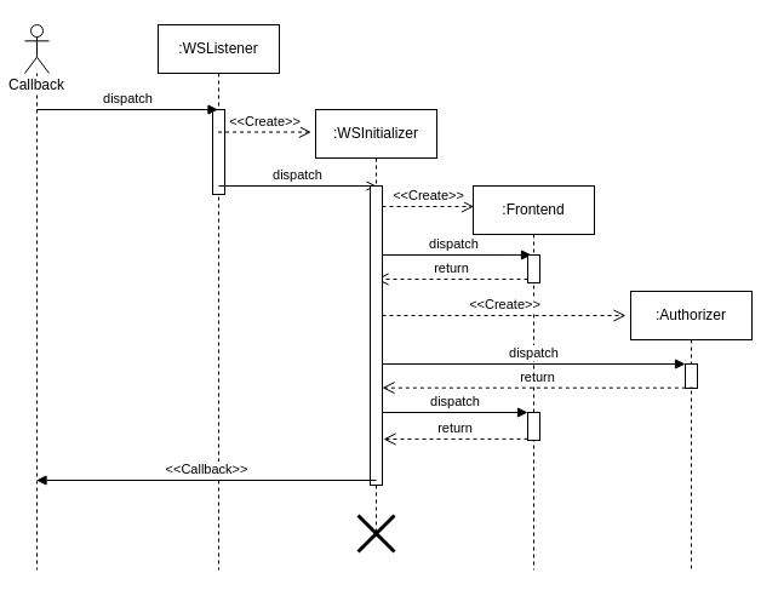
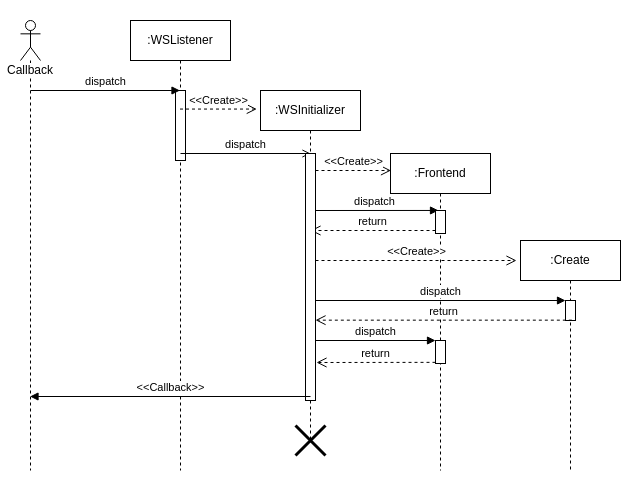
  <mxCell id="0" />
  <mxCell id="1" parent="0" />
  <mxCell id="2" value=":WSListener" style="shape=umlLifeline;perimeter=lifelinePerimeter;whiteSpace=wrap;html=1;container=1;collapsible=0;recursiveResize=0;outlineConnect=0;" vertex="1" parent="1"><mxGeometry x="130" y="20" width="100" height="450" as="geometry" /></mxCell>
  <mxCell id="3" value="" style="html=1;points=[];perimeter=orthogonalPerimeter;" vertex="1" parent="2"><mxGeometry x="45" y="70" width="10" height="70" as="geometry" /></mxCell>
  <mxCell id="4" value="dispatch" style="html=1;verticalAlign=bottom;endArrow=open;endFill=0;" edge="1" parent="2"><mxGeometry width="80" relative="1" as="geometry"><mxPoint x="50" y="133" as="sourcePoint" /><mxPoint x="180" y="133" as="targetPoint" /></mxGeometry></mxCell>
  <mxCell id="5" value=":WSInitializer" style="shape=umlLifeline;perimeter=lifelinePerimeter;whiteSpace=wrap;html=1;container=1;collapsible=0;recursiveResize=0;outlineConnect=0;" vertex="1" parent="1"><mxGeometry x="260" y="90" width="100" height="350" as="geometry" /></mxCell>
  <mxCell id="6" value="dispatch" style="html=1;verticalAlign=bottom;endArrow=block;entryX=0.3;entryY=-0.002;entryDx=0;entryDy=0;entryPerimeter=0;" edge="1" parent="5" target="11"><mxGeometry width="80" relative="1" as="geometry"><mxPoint x="50" y="120" as="sourcePoint" /><mxPoint x="130" y="120" as="targetPoint" /></mxGeometry></mxCell>
  <mxCell id="7" value="return" style="html=1;verticalAlign=bottom;endArrow=open;dashed=1;endSize=8;" edge="1" parent="5" source="11"><mxGeometry relative="1" as="geometry"><mxPoint x="130" y="140" as="sourcePoint" /><mxPoint x="50" y="140" as="targetPoint" /></mxGeometry></mxCell>
  <mxCell id="8" value="Callback" style="shape=umlLifeline;participant=umlActor;perimeter=lifelinePerimeter;whiteSpace=wrap;html=1;container=1;collapsible=0;recursiveResize=0;verticalAlign=top;spacingTop=36;labelBackgroundColor=#ffffff;outlineConnect=0;" vertex="1" parent="1"><mxGeometry x="20" y="20" width="20" height="450" as="geometry" /></mxCell>
  <mxCell id="9" value="dispatch" style="html=1;verticalAlign=bottom;endArrow=block;" edge="1" parent="8" target="2"><mxGeometry width="80" relative="1" as="geometry"><mxPoint x="10" y="70" as="sourcePoint" /><mxPoint x="90" y="70" as="targetPoint" /></mxGeometry></mxCell>
  <mxCell id="10" value=":Frontend" style="shape=umlLifeline;perimeter=lifelinePerimeter;whiteSpace=wrap;html=1;container=1;collapsible=0;recursiveResize=0;outlineConnect=0;" vertex="1" parent="1"><mxGeometry x="390" y="153" width="100" height="317" as="geometry" /></mxCell>
  <mxCell id="11" value="" style="html=1;points=[];perimeter=orthogonalPerimeter;" vertex="1" parent="10"><mxGeometry x="45" y="57" width="10" height="23" as="geometry" /></mxCell>
  <mxCell id="12" value="" style="html=1;points=[];perimeter=orthogonalPerimeter;" vertex="1" parent="10"><mxGeometry x="45" y="187" width="10" height="23" as="geometry" /></mxCell>
- <mxCell id="13" value=":Authorizer" style="shape=umlLifeline;perimeter=lifelinePerimeter;whiteSpace=wrap;html=1;container=1;collapsible=0;recursiveResize=0;outlineConnect=0;" vertex="1" parent="1"><mxGeometry x="520" y="240" width="100" height="230" as="geometry" /></mxCell>
+ <mxCell id="13" value=":Create" style="shape=umlLifeline;perimeter=lifelinePerimeter;whiteSpace=wrap;html=1;container=1;collapsible=0;recursiveResize=0;outlineConnect=0;" vertex="1" parent="1"><mxGeometry x="520" y="240" width="100" height="230" as="geometry" /></mxCell>
  <mxCell id="14" value="" style="html=1;points=[];perimeter=orthogonalPerimeter;" vertex="1" parent="13"><mxGeometry x="45" y="60" width="10" height="20" as="geometry" /></mxCell>
  <mxCell id="15" value="&amp;lt;&amp;lt;Create&amp;gt;&amp;gt;" style="html=1;verticalAlign=bottom;endArrow=open;dashed=1;endSize=8;" edge="1" parent="1" source="16"><mxGeometry relative="1" as="geometry"><mxPoint x="310.167" y="170" as="sourcePoint" /><mxPoint x="390.5" y="170" as="targetPoint" /></mxGeometry></mxCell>
  <mxCell id="16" value="" style="html=1;points=[];perimeter=orthogonalPerimeter;" vertex="1" parent="1"><mxGeometry x="305" y="153" width="10" height="247" as="geometry" /></mxCell>
  <mxCell id="17" value="&amp;lt;&amp;lt;Create&amp;gt;&amp;gt;" style="html=1;verticalAlign=bottom;endArrow=open;dashed=1;endSize=8;entryX=-0.037;entryY=0.053;entryDx=0;entryDy=0;entryPerimeter=0;" edge="1" parent="1" source="2" target="5"><mxGeometry relative="1" as="geometry"><mxPoint x="300" y="180" as="sourcePoint" /><mxPoint x="250" y="110" as="targetPoint" /></mxGeometry></mxCell>
  <mxCell id="18" value="&amp;lt;&amp;lt;Create&amp;gt;&amp;gt;" style="html=1;verticalAlign=bottom;endArrow=open;dashed=1;endSize=8;" edge="1" parent="1" source="16"><mxGeometry relative="1" as="geometry"><mxPoint x="440.167" y="250" as="sourcePoint" /><mxPoint x="516" y="260" as="targetPoint" /></mxGeometry></mxCell>
  <mxCell id="19" value="return" style="html=1;verticalAlign=bottom;endArrow=open;dashed=1;endSize=8;exitX=0.633;exitY=0.983;exitDx=0;exitDy=0;exitPerimeter=0;" edge="1" parent="1" source="14" target="16"><mxGeometry relative="1" as="geometry"><mxPoint x="570" y="309.5" as="sourcePoint" /><mxPoint x="440" y="309.5" as="targetPoint" /></mxGeometry></mxCell>
  <mxCell id="20" value="dispatch" style="html=1;verticalAlign=bottom;endArrow=block;" edge="1" parent="1" source="16" target="14"><mxGeometry width="80" relative="1" as="geometry"><mxPoint x="440" y="260" as="sourcePoint" /><mxPoint x="520" y="260" as="targetPoint" /></mxGeometry></mxCell>
  <mxCell id="21" value="dispatch" style="html=1;verticalAlign=bottom;endArrow=block;entryX=0;entryY=0;" edge="1" target="12" parent="1" source="16"><mxGeometry relative="1" as="geometry"><mxPoint x="365" y="340" as="sourcePoint" /></mxGeometry></mxCell>
  <mxCell id="22" value="return" style="html=1;verticalAlign=bottom;endArrow=open;dashed=1;endSize=8;exitX=0;exitY=0.95;" edge="1" source="12" parent="1"><mxGeometry relative="1" as="geometry"><mxPoint x="316" y="362" as="targetPoint" /></mxGeometry></mxCell>
  <mxCell id="23" value="&amp;lt;&amp;lt;Callback&amp;gt;&amp;gt;" style="html=1;verticalAlign=bottom;endArrow=block;" edge="1" parent="1" target="8"><mxGeometry width="80" relative="1" as="geometry"><mxPoint x="310" y="396" as="sourcePoint" /><mxPoint x="70" y="400" as="targetPoint" /></mxGeometry></mxCell>
  <mxCell id="24" value="" style="shape=umlDestroy;whiteSpace=wrap;html=1;strokeWidth=3;" vertex="1" parent="1"><mxGeometry x="295" y="425" width="30" height="30" as="geometry" /></mxCell>
